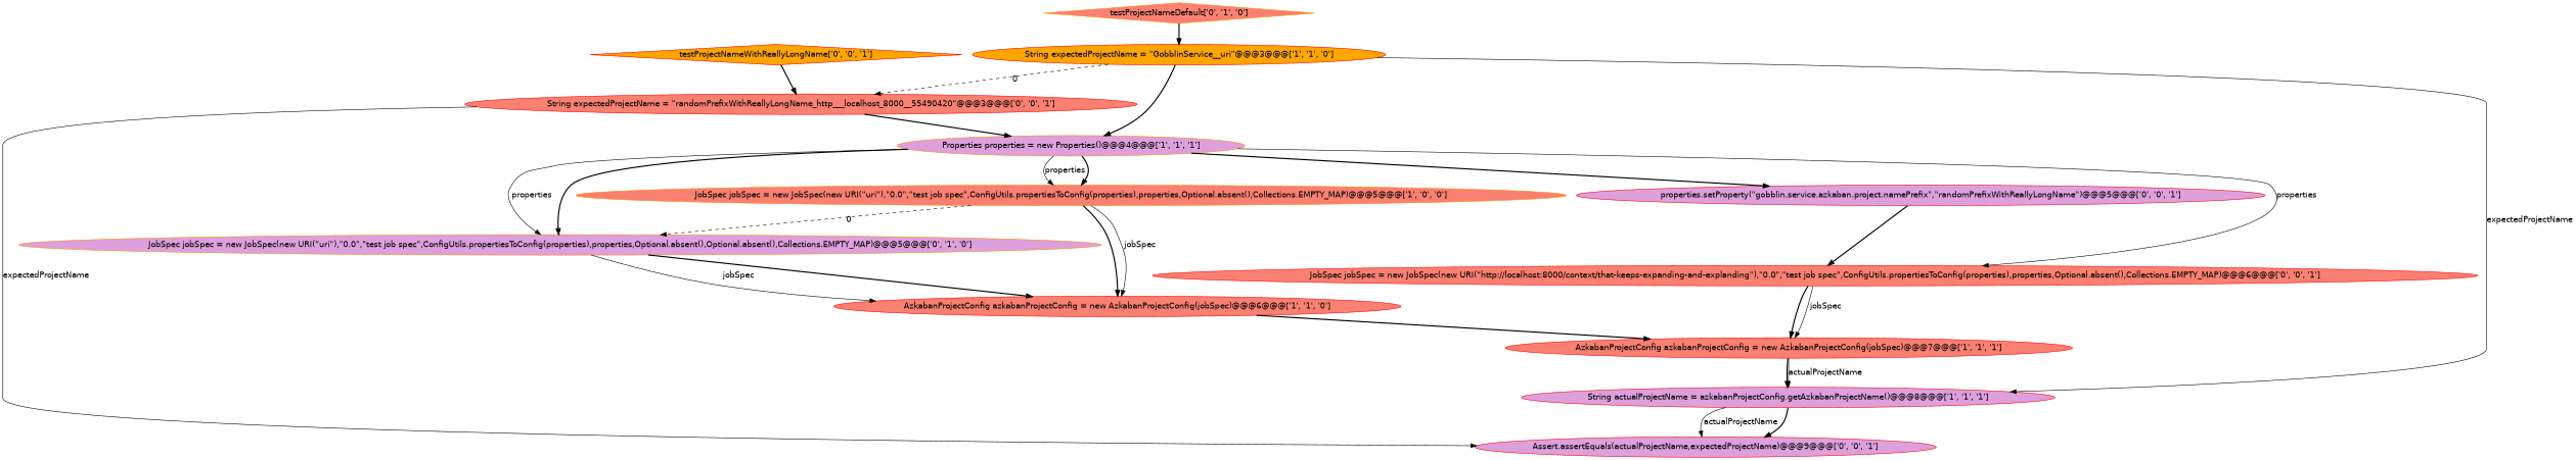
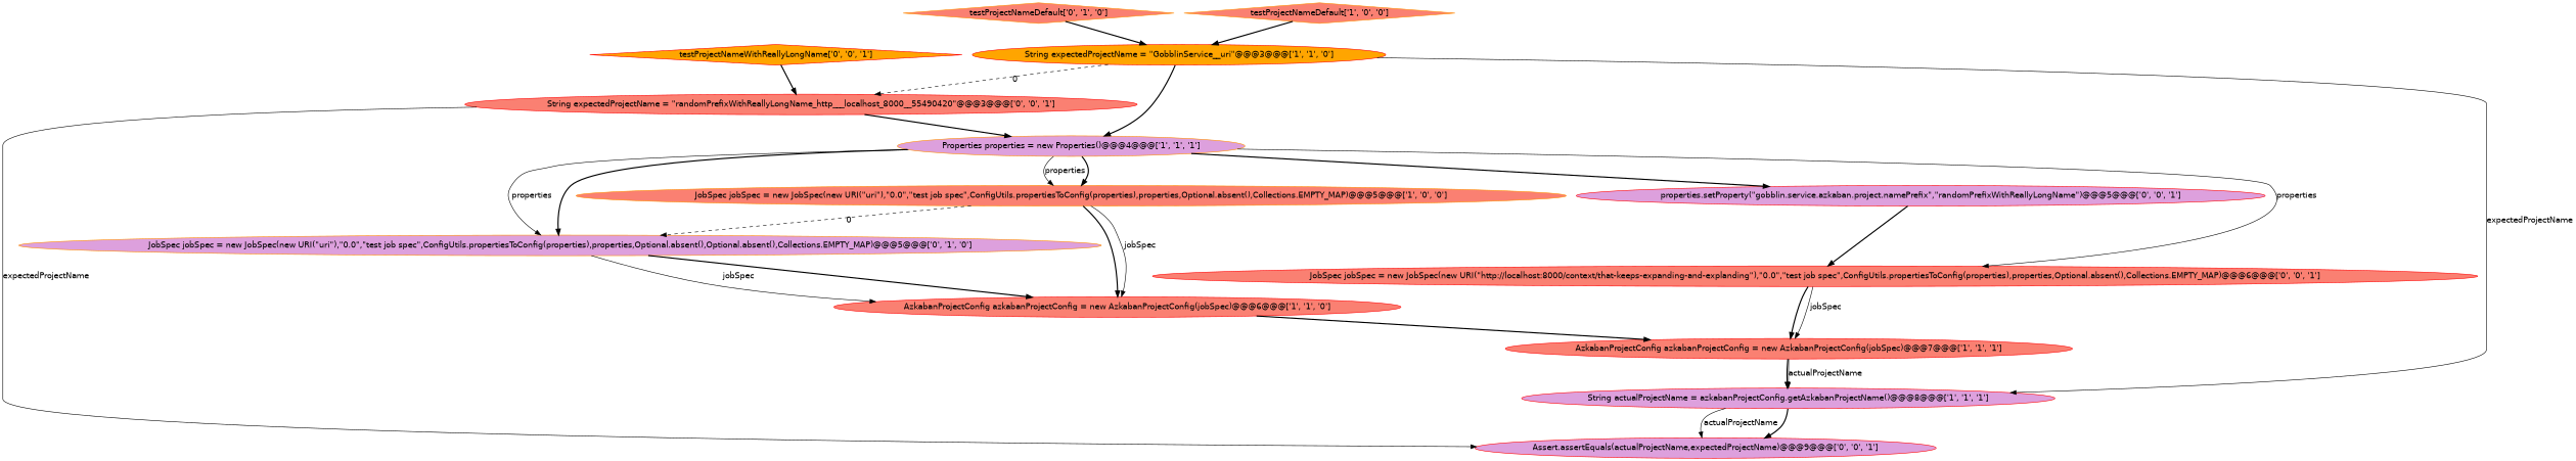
  digraph {
    fontname="DejaVu Sans"
    node [fillcolor=salmon shape=ellipse style=filled color=red fontname="DejaVu Sans"]
    edge [style=bold fontname="DejaVu Sans"]
    n1 [fillcolor=plum label="Assert.assertEquals(actualProjectName,expectedProjectName)@@@9@@@['0', '0', '1']"]
    n2 [label="JobSpec jobSpec = new JobSpec(new URI(\"uri\"),\"0.0\",\"test job spec\",ConfigUtils.propertiesToConfig(properties),properties,Optional.absent(),Collections.EMPTY_MAP)@@@5@@@['1', '0', '0']" color=darkorange]
    n3 [fillcolor=plum label="JobSpec jobSpec = new JobSpec(new URI(\"uri\"),\"0.0\",\"test job spec\",ConfigUtils.propertiesToConfig(properties),properties,Optional.absent(),Optional.absent(),Collections.EMPTY_MAP)@@@5@@@['0', '1', '0']" color=darkorange]
    n4 [label="AzkabanProjectConfig azkabanProjectConfig = new AzkabanProjectConfig(jobSpec)@@@6@@@['1', '1', '0']"]
    n5 [fillcolor=plum label="Properties properties = new Properties()@@@4@@@['1', '1', '1']" color=darkorange]
    n6 [fillcolor=plum label="properties.setProperty(\"gobblin.service.azkaban.project.namePrefix\",\"randomPrefixWithReallyLongName\")@@@5@@@['0', '0', '1']"]
    n7 [label="JobSpec jobSpec = new JobSpec(new URI(\"http://localhost:8000/context/that-keeps-expanding-and-explanding\"),\"0.0\",\"test job spec\",ConfigUtils.propertiesToConfig(properties),properties,Optional.absent(),Collections.EMPTY_MAP)@@@6@@@['0', '0', '1']"]
    n8 [label="testProjectNameDefault['0', '1', '0']" shape=diamond color=darkorange]
    n9 [fillcolor=orange label="String expectedProjectName = \"GobblinService__uri\"@@@3@@@['1', '1', '0']"]
    n10 [fillcolor=orange label="testProjectNameWithReallyLongName['0', '0', '1']" shape=diamond]
    n11 [label="String expectedProjectName = \"randomPrefixWithReallyLongName_http___localhost_8000__55490420\"@@@3@@@['0', '0', '1']"]
    n12 [label="AzkabanProjectConfig azkabanProjectConfig = new AzkabanProjectConfig(jobSpec)@@@7@@@['1', '1', '1']"]
+   n13 [label="testProjectNameDefault['1', '0', '0']" shape=diamond color=darkorange]
    n14 [fillcolor=plum label="String actualProjectName = azkabanProjectConfig.getAzkabanProjectName()@@@8@@@['1', '1', '1']"]
    n2 -> n3 [label=0 style=dashed]
    n2 -> n4
    n2 -> n4 [label=jobSpec style=solid]
    n3 -> n4
    n3 -> n4 [label=jobSpec style=solid]
    n4 -> n12
    n5 -> n2
    n5 -> n2 [label=properties style=solid]
    n5 -> n3 [label=properties style=solid]
    n5 -> n3
    n5 -> n6
    n5 -> n7 [label=properties style=solid]
    n6 -> n7
    n7 -> n12
    n7 -> n12 [label=jobSpec style=solid]
    n8 -> n9
    n9 -> n5
    n9 -> n11 [label=0 style=dashed]
    n9 -> n14 [label=expectedProjectName style=solid]
    n10 -> n11
    n11 -> n1 [label=expectedProjectName style=solid]
    n11 -> n5
    n12 -> n14
    n12 -> n14 [label=actualProjectName style=solid]
+   n13 -> n9
    n14 -> n1
    n14 -> n1 [label=actualProjectName style=solid]
  }
